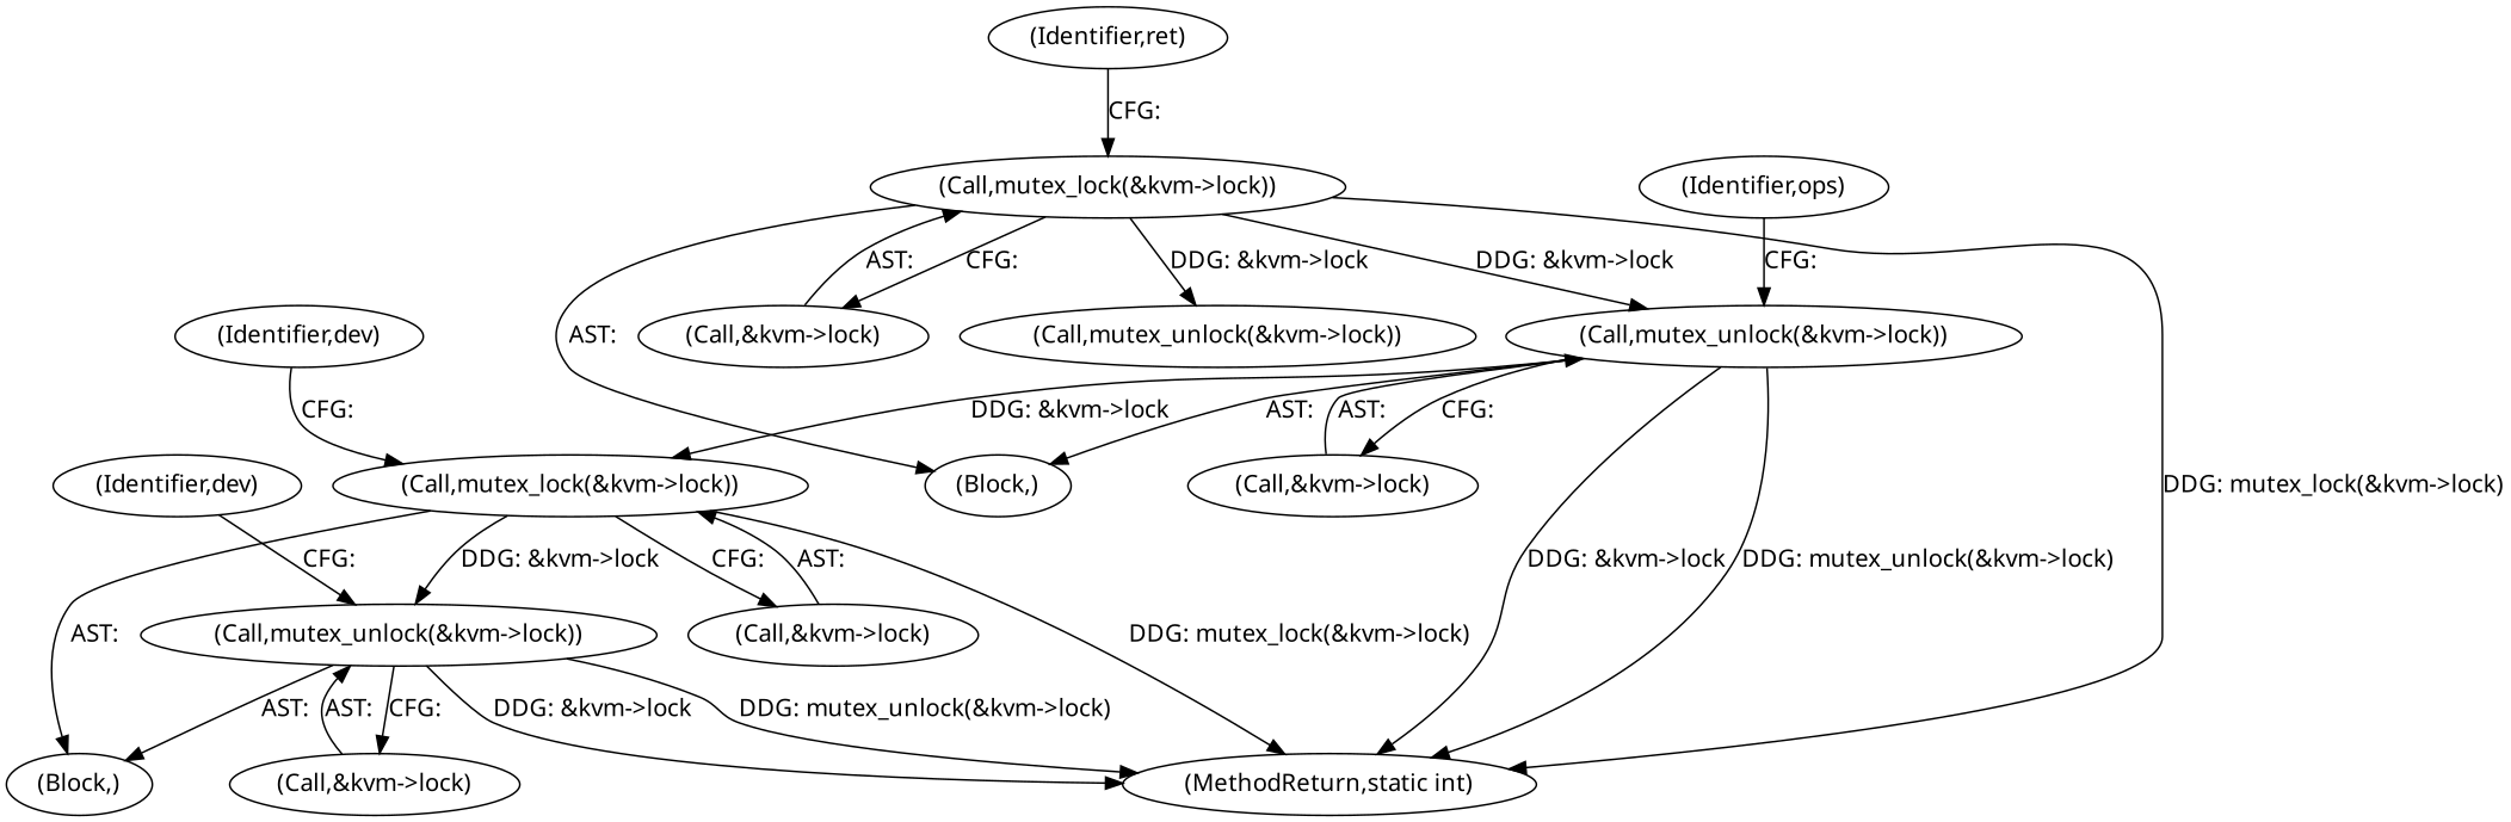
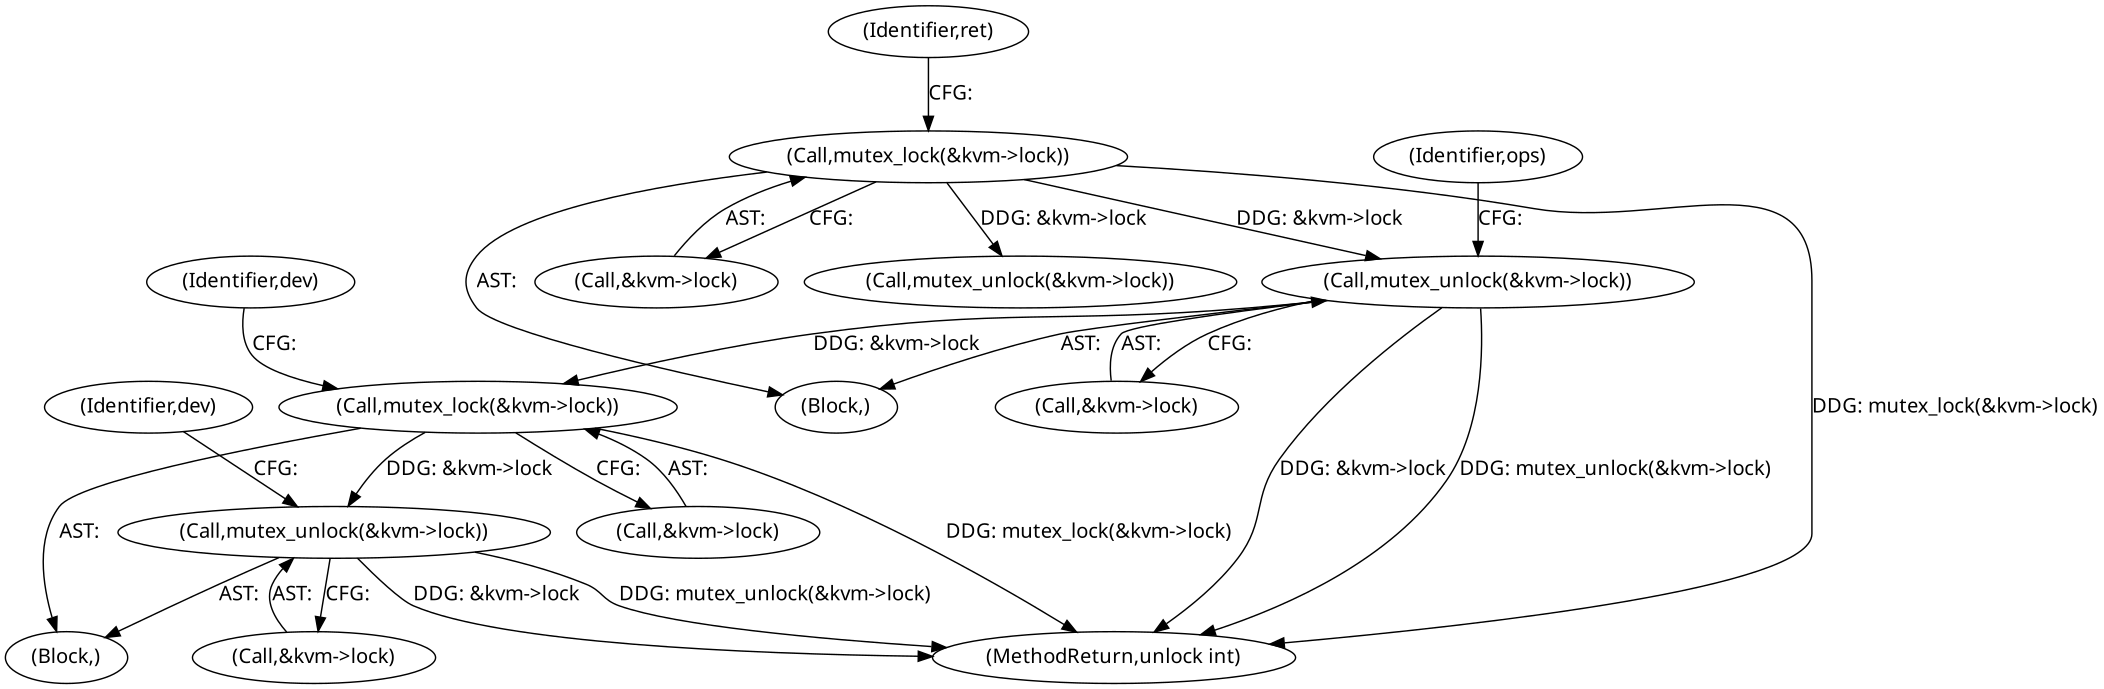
  digraph {
    fontname="Noto Sans"
    node [fontname="Noto Sans"]
    edge [fontname="Noto Sans"]
    n1 [label="(Call,mutex_unlock(&kvm->lock))"]
    n2 [label="(Call,mutex_lock(&kvm->lock))"]
-   n3 [label="(MethodReturn,static int)"]
+   n3 [label="(MethodReturn,unlock int)"]
    n4 [label="(Block,)"]
    n5 [label="(Call,&kvm->lock)"]
    n6 [label="(Call,mutex_lock(&kvm->lock))"]
    n7 [label="(Call,mutex_unlock(&kvm->lock))"]
    n8 [label="(Call,&kvm->lock)"]
    n9 [label="(Call,mutex_unlock(&kvm->lock))"]
    n10 [label="(Call,&kvm->lock)"]
    n11 [label="(Block,)"]
    n12 [label="(Call,&kvm->lock)"]
    n13 [label="(Identifier,dev)"]
    n14 [label="(Identifier,dev)"]
    n15 [label="(Identifier,ret)"]
    n16 [label="(Identifier,ops)"]
    n1 -> n2 [label="DDG: &kvm->lock"]
    n1 -> n3 [label="DDG: &kvm->lock"]
    n1 -> n3 [label="DDG: mutex_unlock(&kvm->lock)"]
    n1 -> n4 [label="AST: "]
    n1 -> n5 [label="CFG: "]
    n2 -> n3 [label="DDG: mutex_lock(&kvm->lock)"]
    n2 -> n9 [label="DDG: &kvm->lock"]
    n2 -> n10 [label="CFG: "]
    n2 -> n11 [label="AST: "]
    n5 -> n1 [label="AST: "]
    n6 -> n1 [label="DDG: &kvm->lock"]
    n6 -> n3 [label="DDG: mutex_lock(&kvm->lock)"]
    n6 -> n4 [label="AST: "]
    n6 -> n7 [label="DDG: &kvm->lock"]
    n6 -> n8 [label="CFG: "]
    n8 -> n6 [label="AST: "]
    n9 -> n3 [label="DDG: mutex_unlock(&kvm->lock)"]
    n9 -> n3 [label="DDG: &kvm->lock"]
    n9 -> n11 [label="AST: "]
    n9 -> n12 [label="CFG: "]
    n10 -> n2 [label="AST: "]
    n12 -> n9 [label="AST: "]
    n13 -> n2 [label="CFG: "]
    n14 -> n9 [label="CFG: "]
    n15 -> n6 [label="CFG: "]
    n16 -> n1 [label="CFG: "]
  }
